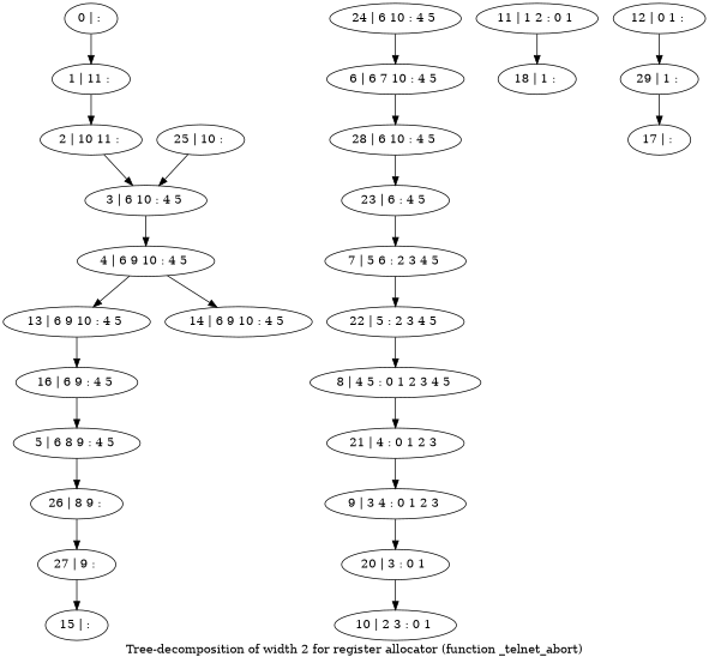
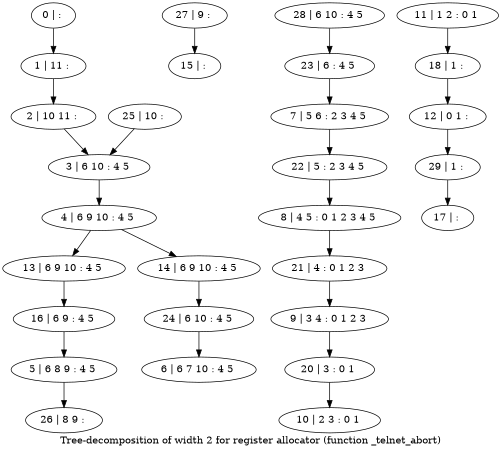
  digraph {
    label="Tree-decomposition of width 2 for register allocator (function _telnet_abort)"
    n1 [label="0 | : "]
    n2 [label="1 | 11 : "]
    n3 [label="2 | 10 11 : "]
    n4 [label="3 | 6 10 : 4 5 "]
    n5 [label="25 | 10 : "]
    n6 [label="4 | 6 9 10 : 4 5 "]
    n7 [label="13 | 6 9 10 : 4 5 "]
    n8 [label="14 | 6 9 10 : 4 5 "]
    n9 [label="16 | 6 9 : 4 5 "]
    n10 [label="24 | 6 10 : 4 5 "]
    n11 [label="5 | 6 8 9 : 4 5 "]
    n12 [label="26 | 8 9 : "]
    n13 [label="27 | 9 : "]
    n14 [label="6 | 6 7 10 : 4 5 "]
    n15 [label="28 | 6 10 : 4 5 "]
    n16 [label="23 | 6 : 4 5 "]
    n17 [label="7 | 5 6 : 2 3 4 5 "]
    n18 [label="22 | 5 : 2 3 4 5 "]
    n19 [label="8 | 4 5 : 0 1 2 3 4 5 "]
    n20 [label="21 | 4 : 0 1 2 3 "]
    n21 [label="9 | 3 4 : 0 1 2 3 "]
    n22 [label="20 | 3 : 0 1 "]
    n23 [label="10 | 2 3 : 0 1 "]
    n24 [label="11 | 1 2 : 0 1 "]
    n25 [label="18 | 1 : "]
    n26 [label="12 | 0 1 : "]
    n27 [label="29 | 1 : "]
    n28 [label="17 | : "]
    n29 [label="15 | : "]
    n1 -> n2
    n2 -> n3
    n3 -> n4
    n4 -> n6
    n5 -> n4
    n6 -> n7
    n6 -> n8
    n7 -> n9
+   n8 -> n10
    n9 -> n11
    n10 -> n14
    n11 -> n12
-   n12 -> n13
    n13 -> n29
-   n14 -> n15
    n15 -> n16
    n16 -> n17
    n17 -> n18
    n18 -> n19
    n19 -> n20
    n20 -> n21
    n21 -> n22
    n22 -> n23
    n24 -> n25
+   n25 -> n26
    n26 -> n27
    n27 -> n28
  }
